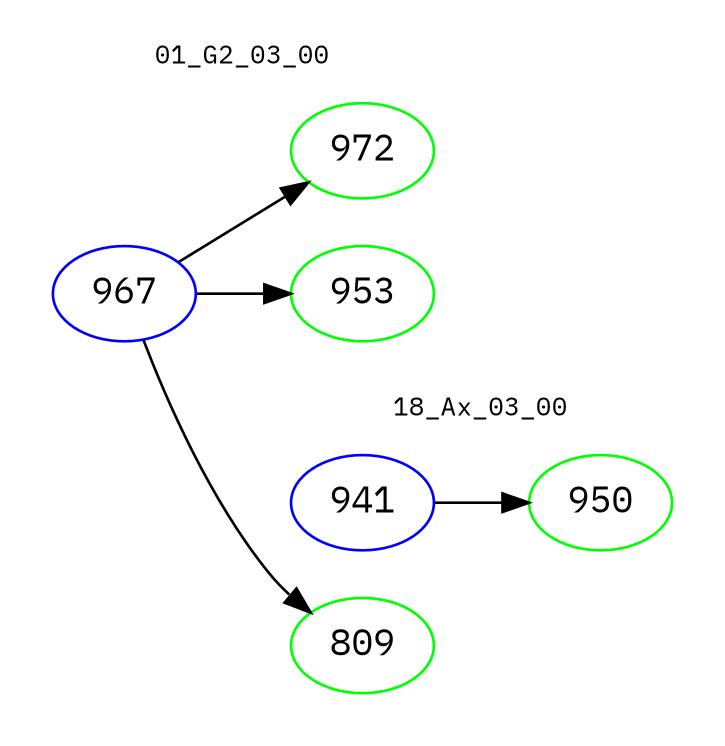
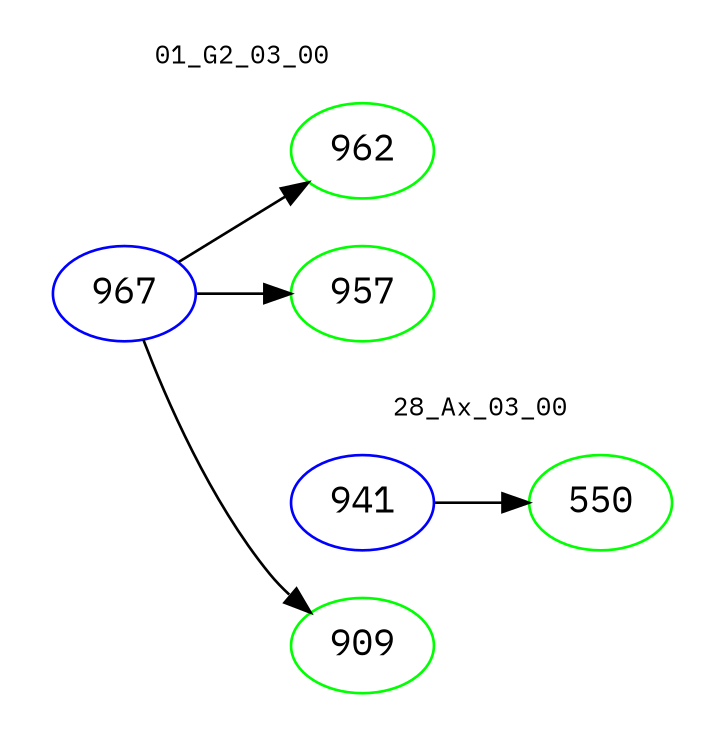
  digraph {
    fontname="IBM Plex Mono"
    rankdir=LR
    node [color=green fontname="IBM Plex Mono"]
    edge [color=black fontname="IBM Plex Mono"]
    n1 [color=blue label=941]
-   n2 [label=950]
-   n3 [label=809]
+   n2 [label=550]
+   n3 [label=909]
    n4 [color=blue label=967]
-   n5 [label=953]
-   n6 [label=972]
+   n5 [label=957]
+   n6 [label=962]
    subgraph cluster_1 {
      color=white
      fontsize=10
-     label="18_Ax_03_00"
+     label="28_Ax_03_00"
      n1
      n2
      n3
    }
    subgraph cluster_2 {
      color=white
      fontsize=10
      label="01_G2_03_00"
      n4
      n5
      n6
    }
    n1 -> n2
    n4 -> n3
    n4 -> n5
    n4 -> n6
  }
